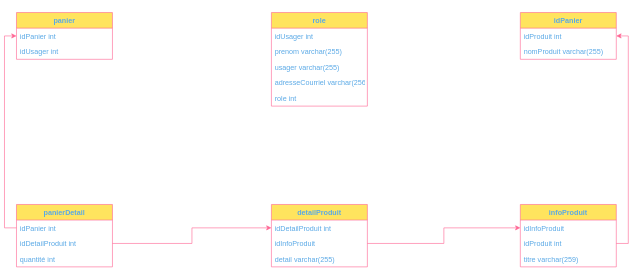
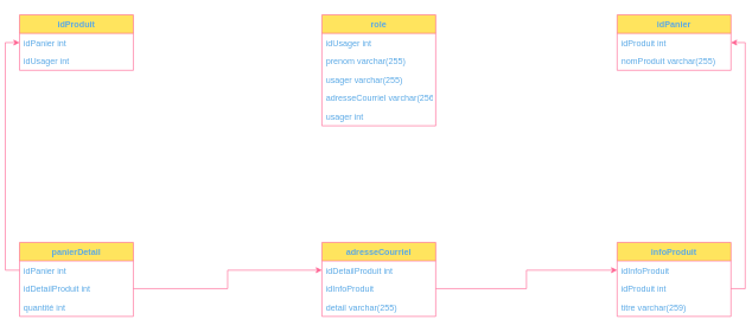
  <mxCell id="0" />
  <mxCell id="1" parent="0" />
  <mxCell id="2" value="role" style="swimlane;fontStyle=1;align=center;verticalAlign=top;childLayout=stackLayout;horizontal=1;startSize=26;horizontalStack=0;resizeParent=1;resizeParentMax=0;resizeLast=0;collapsible=1;marginBottom=0;labelBackgroundColor=none;fillColor=#FFE45E;strokeColor=#FF6392;fontColor=#5AA9E6;" parent="1" vertex="1"><mxGeometry x="445" y="20" width="160" height="156" as="geometry" /></mxCell>
  <mxCell id="3" value="idUsager int" style="text;strokeColor=none;fillColor=none;align=left;verticalAlign=top;spacingLeft=4;spacingRight=4;overflow=hidden;rotatable=0;points=[[0,0.5],[1,0.5]];portConstraint=eastwest;labelBackgroundColor=none;fontColor=#5AA9E6;" parent="2" vertex="1"><mxGeometry y="26" width="160" height="26" as="geometry" /></mxCell>
  <mxCell id="4" value="prenom varchar(255)" style="text;strokeColor=none;fillColor=none;align=left;verticalAlign=top;spacingLeft=4;spacingRight=4;overflow=hidden;rotatable=0;points=[[0,0.5],[1,0.5]];portConstraint=eastwest;labelBackgroundColor=none;fontColor=#5AA9E6;" parent="2" vertex="1"><mxGeometry y="52" width="160" height="26" as="geometry" /></mxCell>
  <mxCell id="5" value="usager varchar(255)" style="text;strokeColor=none;fillColor=none;align=left;verticalAlign=top;spacingLeft=4;spacingRight=4;overflow=hidden;rotatable=0;points=[[0,0.5],[1,0.5]];portConstraint=eastwest;labelBackgroundColor=none;fontColor=#5AA9E6;" parent="2" vertex="1"><mxGeometry y="78" width="160" height="26" as="geometry" /></mxCell>
  <mxCell id="6" value="adresseCourriel varchar(256)" style="text;strokeColor=none;fillColor=none;align=left;verticalAlign=top;spacingLeft=4;spacingRight=4;overflow=hidden;rotatable=0;points=[[0,0.5],[1,0.5]];portConstraint=eastwest;labelBackgroundColor=none;fontColor=#5AA9E6;" parent="2" vertex="1"><mxGeometry y="104" width="160" height="26" as="geometry" /></mxCell>
- <mxCell id="7" value="role int" style="text;strokeColor=none;fillColor=none;align=left;verticalAlign=top;spacingLeft=4;spacingRight=4;overflow=hidden;rotatable=0;points=[[0,0.5],[1,0.5]];portConstraint=eastwest;labelBackgroundColor=none;fontColor=#5AA9E6;" parent="2" vertex="1"><mxGeometry y="130" width="160" height="26" as="geometry" /></mxCell>
- <mxCell id="8" value="detailProduit" style="swimlane;fontStyle=1;align=center;verticalAlign=top;childLayout=stackLayout;horizontal=1;startSize=26;horizontalStack=0;resizeParent=1;resizeParentMax=0;resizeLast=0;collapsible=1;marginBottom=0;labelBackgroundColor=none;fillColor=#FFE45E;strokeColor=#FF6392;fontColor=#5AA9E6;" parent="1" vertex="1"><mxGeometry x="445" y="340" width="160" height="104" as="geometry" /></mxCell>
+ <mxCell id="7" value="usager int" style="text;strokeColor=none;fillColor=none;align=left;verticalAlign=top;spacingLeft=4;spacingRight=4;overflow=hidden;rotatable=0;points=[[0,0.5],[1,0.5]];portConstraint=eastwest;labelBackgroundColor=none;fontColor=#5AA9E6;" parent="2" vertex="1"><mxGeometry y="130" width="160" height="26" as="geometry" /></mxCell>
+ <mxCell id="8" value="adresseCourriel" style="swimlane;fontStyle=1;align=center;verticalAlign=top;childLayout=stackLayout;horizontal=1;startSize=26;horizontalStack=0;resizeParent=1;resizeParentMax=0;resizeLast=0;collapsible=1;marginBottom=0;labelBackgroundColor=none;fillColor=#FFE45E;strokeColor=#FF6392;fontColor=#5AA9E6;" parent="1" vertex="1"><mxGeometry x="445" y="340" width="160" height="104" as="geometry" /></mxCell>
  <mxCell id="9" value="idDetailProduit int" style="text;strokeColor=none;fillColor=none;align=left;verticalAlign=top;spacingLeft=4;spacingRight=4;overflow=hidden;rotatable=0;points=[[0,0.5],[1,0.5]];portConstraint=eastwest;labelBackgroundColor=none;fontColor=#5AA9E6;" parent="8" vertex="1"><mxGeometry y="26" width="160" height="26" as="geometry" /></mxCell>
  <mxCell id="10" value="idInfoProduit" style="text;strokeColor=none;fillColor=none;align=left;verticalAlign=top;spacingLeft=4;spacingRight=4;overflow=hidden;rotatable=0;points=[[0,0.5],[1,0.5]];portConstraint=eastwest;labelBackgroundColor=none;fontColor=#5AA9E6;" parent="8" vertex="1"><mxGeometry y="52" width="160" height="26" as="geometry" /></mxCell>
  <mxCell id="11" value="detail varchar(255)" style="text;strokeColor=none;fillColor=none;align=left;verticalAlign=top;spacingLeft=4;spacingRight=4;overflow=hidden;rotatable=0;points=[[0,0.5],[1,0.5]];portConstraint=eastwest;labelBackgroundColor=none;fontColor=#5AA9E6;" parent="8" vertex="1"><mxGeometry y="78" width="160" height="26" as="geometry" /></mxCell>
  <mxCell id="12" value="infoProduit" style="swimlane;fontStyle=1;align=center;verticalAlign=top;childLayout=stackLayout;horizontal=1;startSize=26;horizontalStack=0;resizeParent=1;resizeParentMax=0;resizeLast=0;collapsible=1;marginBottom=0;labelBackgroundColor=none;fillColor=#FFE45E;strokeColor=#FF6392;fontColor=#5AA9E6;" parent="1" vertex="1"><mxGeometry x="860" y="340" width="160" height="104" as="geometry" /></mxCell>
  <mxCell id="13" value="idInfoProduit" style="text;strokeColor=none;fillColor=none;align=left;verticalAlign=top;spacingLeft=4;spacingRight=4;overflow=hidden;rotatable=0;points=[[0,0.5],[1,0.5]];portConstraint=eastwest;labelBackgroundColor=none;fontColor=#5AA9E6;" parent="12" vertex="1"><mxGeometry y="26" width="160" height="26" as="geometry" /></mxCell>
  <mxCell id="14" value="idProduit int" style="text;strokeColor=none;fillColor=none;align=left;verticalAlign=top;spacingLeft=4;spacingRight=4;overflow=hidden;rotatable=0;points=[[0,0.5],[1,0.5]];portConstraint=eastwest;labelBackgroundColor=none;fontColor=#5AA9E6;" parent="12" vertex="1"><mxGeometry y="52" width="160" height="26" as="geometry" /></mxCell>
  <mxCell id="15" value="titre varchar(259)" style="text;strokeColor=none;fillColor=none;align=left;verticalAlign=top;spacingLeft=4;spacingRight=4;overflow=hidden;rotatable=0;points=[[0,0.5],[1,0.5]];portConstraint=eastwest;labelBackgroundColor=none;fontColor=#5AA9E6;" parent="12" vertex="1"><mxGeometry y="78" width="160" height="26" as="geometry" /></mxCell>
  <mxCell id="16" value="idPanier" style="swimlane;fontStyle=1;align=center;verticalAlign=top;childLayout=stackLayout;horizontal=1;startSize=26;horizontalStack=0;resizeParent=1;resizeParentMax=0;resizeLast=0;collapsible=1;marginBottom=0;labelBackgroundColor=none;fillColor=#FFE45E;strokeColor=#FF6392;fontColor=#5AA9E6;" parent="1" vertex="1"><mxGeometry x="860" y="20" width="160" height="78" as="geometry" /></mxCell>
  <mxCell id="17" value="idProduit int" style="text;strokeColor=none;fillColor=none;align=left;verticalAlign=top;spacingLeft=4;spacingRight=4;overflow=hidden;rotatable=0;points=[[0,0.5],[1,0.5]];portConstraint=eastwest;labelBackgroundColor=none;fontColor=#5AA9E6;" parent="16" vertex="1"><mxGeometry y="26" width="160" height="26" as="geometry" /></mxCell>
  <mxCell id="18" value="nomProduit varchar(255)" style="text;strokeColor=none;fillColor=none;align=left;verticalAlign=top;spacingLeft=4;spacingRight=4;overflow=hidden;rotatable=0;points=[[0,0.5],[1,0.5]];portConstraint=eastwest;labelBackgroundColor=none;fontColor=#5AA9E6;" parent="16" vertex="1"><mxGeometry y="52" width="160" height="26" as="geometry" /></mxCell>
- <mxCell id="19" value="panier" style="swimlane;fontStyle=1;align=center;verticalAlign=top;childLayout=stackLayout;horizontal=1;startSize=26;horizontalStack=0;resizeParent=1;resizeParentMax=0;resizeLast=0;collapsible=1;marginBottom=0;labelBackgroundColor=none;fillColor=#FFE45E;strokeColor=#FF6392;fontColor=#5AA9E6;" parent="1" vertex="1"><mxGeometry x="20" y="20" width="160" height="78" as="geometry" /></mxCell>
+ <mxCell id="19" value="idProduit" style="swimlane;fontStyle=1;align=center;verticalAlign=top;childLayout=stackLayout;horizontal=1;startSize=26;horizontalStack=0;resizeParent=1;resizeParentMax=0;resizeLast=0;collapsible=1;marginBottom=0;labelBackgroundColor=none;fillColor=#FFE45E;strokeColor=#FF6392;fontColor=#5AA9E6;" parent="1" vertex="1"><mxGeometry x="20" y="20" width="160" height="78" as="geometry" /></mxCell>
  <mxCell id="20" value="idPanier int" style="text;strokeColor=none;fillColor=none;align=left;verticalAlign=top;spacingLeft=4;spacingRight=4;overflow=hidden;rotatable=0;points=[[0,0.5],[1,0.5]];portConstraint=eastwest;labelBackgroundColor=none;fontColor=#5AA9E6;" parent="19" vertex="1"><mxGeometry y="26" width="160" height="26" as="geometry" /></mxCell>
  <mxCell id="21" value="idUsager int" style="text;strokeColor=none;fillColor=none;align=left;verticalAlign=top;spacingLeft=4;spacingRight=4;overflow=hidden;rotatable=0;points=[[0,0.5],[1,0.5]];portConstraint=eastwest;labelBackgroundColor=none;fontColor=#5AA9E6;" parent="19" vertex="1"><mxGeometry y="52" width="160" height="26" as="geometry" /></mxCell>
  <mxCell id="22" value="panierDetail" style="swimlane;fontStyle=1;align=center;verticalAlign=top;childLayout=stackLayout;horizontal=1;startSize=26;horizontalStack=0;resizeParent=1;resizeParentMax=0;resizeLast=0;collapsible=1;marginBottom=0;labelBackgroundColor=none;fillColor=#FFE45E;strokeColor=#FF6392;fontColor=#5AA9E6;" parent="1" vertex="1"><mxGeometry x="20" y="340" width="160" height="104" as="geometry" /></mxCell>
  <mxCell id="23" value="idPanier int" style="text;strokeColor=none;fillColor=none;align=left;verticalAlign=top;spacingLeft=4;spacingRight=4;overflow=hidden;rotatable=0;points=[[0,0.5],[1,0.5]];portConstraint=eastwest;labelBackgroundColor=none;fontColor=#5AA9E6;" parent="22" vertex="1"><mxGeometry y="26" width="160" height="26" as="geometry" /></mxCell>
  <mxCell id="24" value="idDetailProduit int" style="text;strokeColor=none;fillColor=none;align=left;verticalAlign=top;spacingLeft=4;spacingRight=4;overflow=hidden;rotatable=0;points=[[0,0.5],[1,0.5]];portConstraint=eastwest;labelBackgroundColor=none;fontColor=#5AA9E6;" parent="22" vertex="1"><mxGeometry y="52" width="160" height="26" as="geometry" /></mxCell>
  <mxCell id="25" value="quantité int" style="text;strokeColor=none;fillColor=none;align=left;verticalAlign=top;spacingLeft=4;spacingRight=4;overflow=hidden;rotatable=0;points=[[0,0.5],[1,0.5]];portConstraint=eastwest;labelBackgroundColor=none;fontColor=#5AA9E6;" parent="22" vertex="1"><mxGeometry y="78" width="160" height="26" as="geometry" /></mxCell>
  <mxCell id="26" style="edgeStyle=orthogonalEdgeStyle;rounded=0;orthogonalLoop=1;jettySize=auto;html=1;exitX=0;exitY=0.5;exitDx=0;exitDy=0;entryX=0;entryY=0.5;entryDx=0;entryDy=0;strokeColor=#FF6392;labelBackgroundColor=none;fontColor=#5AA9E6;" parent="1" source="23" target="20" edge="1"><mxGeometry relative="1" as="geometry" /></mxCell>
  <mxCell id="27" style="edgeStyle=orthogonalEdgeStyle;rounded=0;orthogonalLoop=1;jettySize=auto;html=1;exitX=1;exitY=0.5;exitDx=0;exitDy=0;entryX=0;entryY=0.5;entryDx=0;entryDy=0;strokeColor=#FF6392;labelBackgroundColor=none;fontColor=#5AA9E6;" parent="1" source="24" target="9" edge="1"><mxGeometry relative="1" as="geometry" /></mxCell>
  <mxCell id="28" style="edgeStyle=orthogonalEdgeStyle;rounded=0;orthogonalLoop=1;jettySize=auto;html=1;exitX=1;exitY=0.5;exitDx=0;exitDy=0;entryX=0;entryY=0.5;entryDx=0;entryDy=0;strokeColor=#FF6392;labelBackgroundColor=none;fontColor=#5AA9E6;" parent="1" source="10" target="13" edge="1"><mxGeometry relative="1" as="geometry" /></mxCell>
  <mxCell id="29" style="edgeStyle=orthogonalEdgeStyle;rounded=0;orthogonalLoop=1;jettySize=auto;html=1;exitX=1;exitY=0.5;exitDx=0;exitDy=0;entryX=1;entryY=0.5;entryDx=0;entryDy=0;strokeColor=#FF6392;labelBackgroundColor=none;fontColor=#5AA9E6;" parent="1" source="14" target="17" edge="1"><mxGeometry relative="1" as="geometry" /></mxCell>
